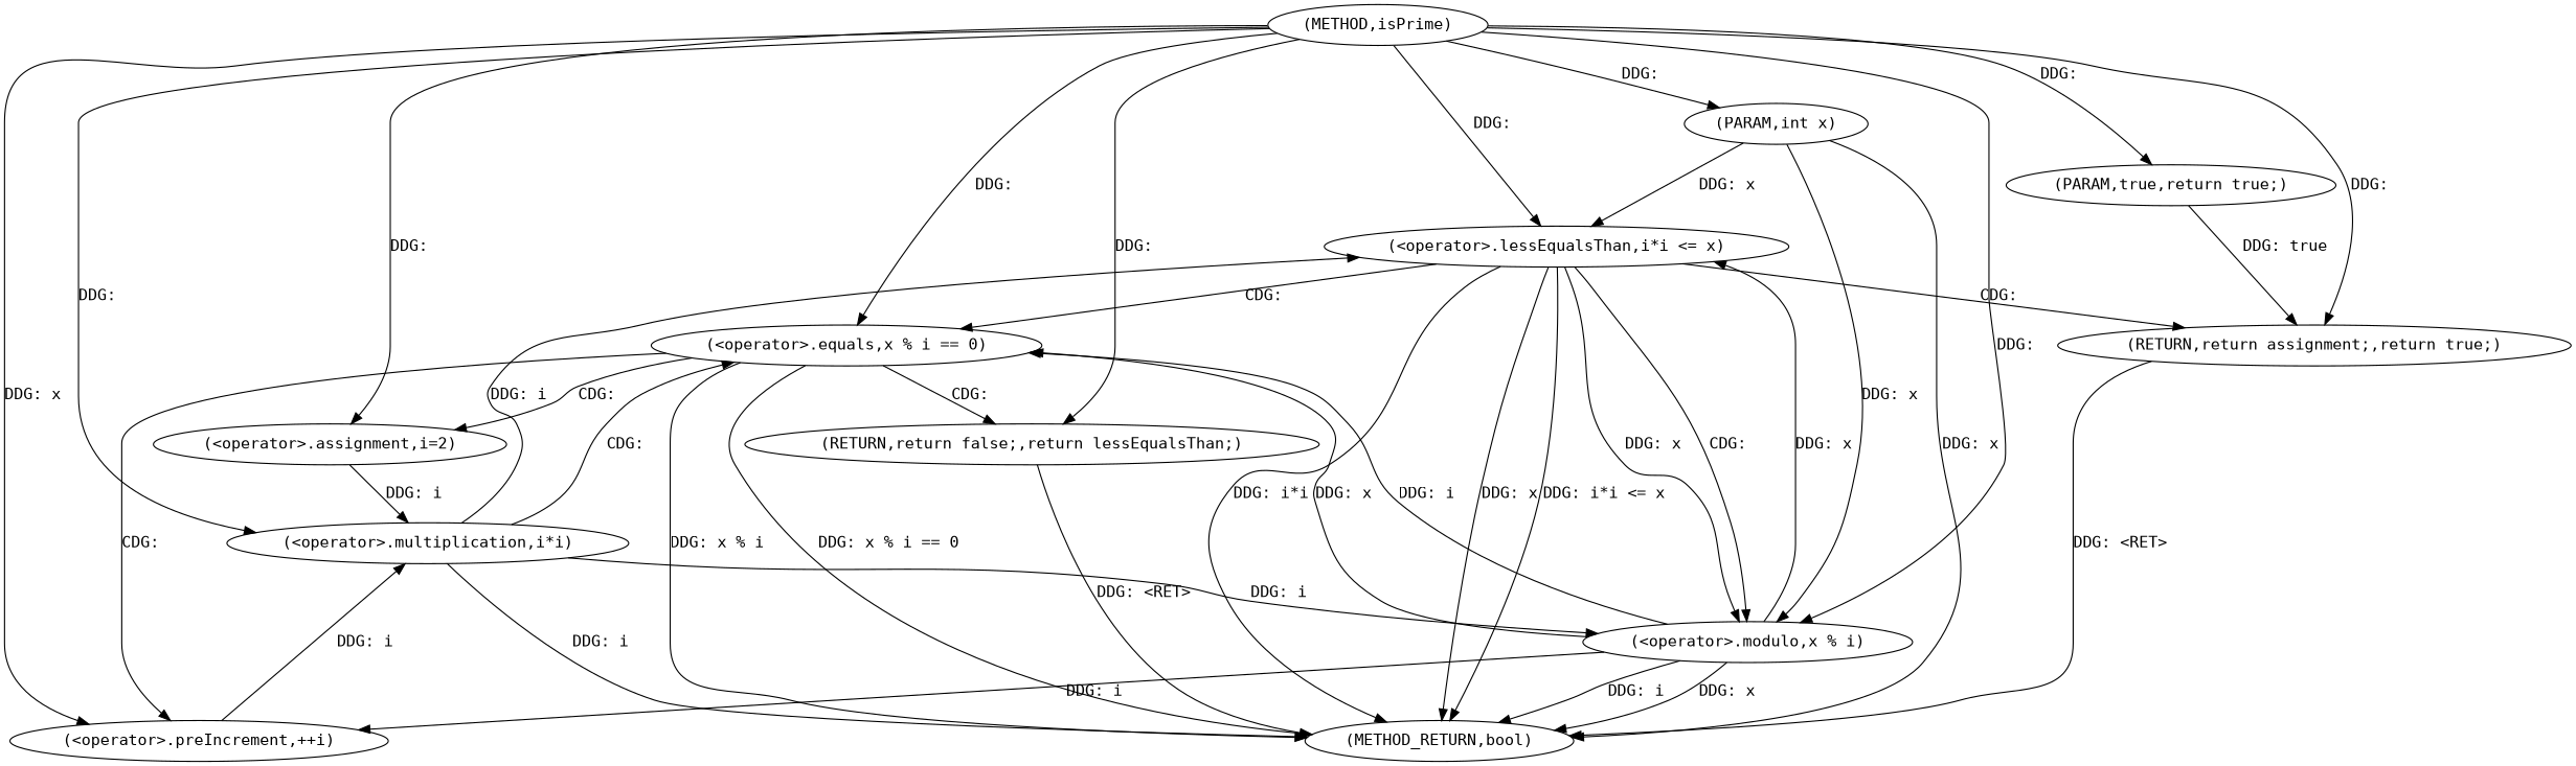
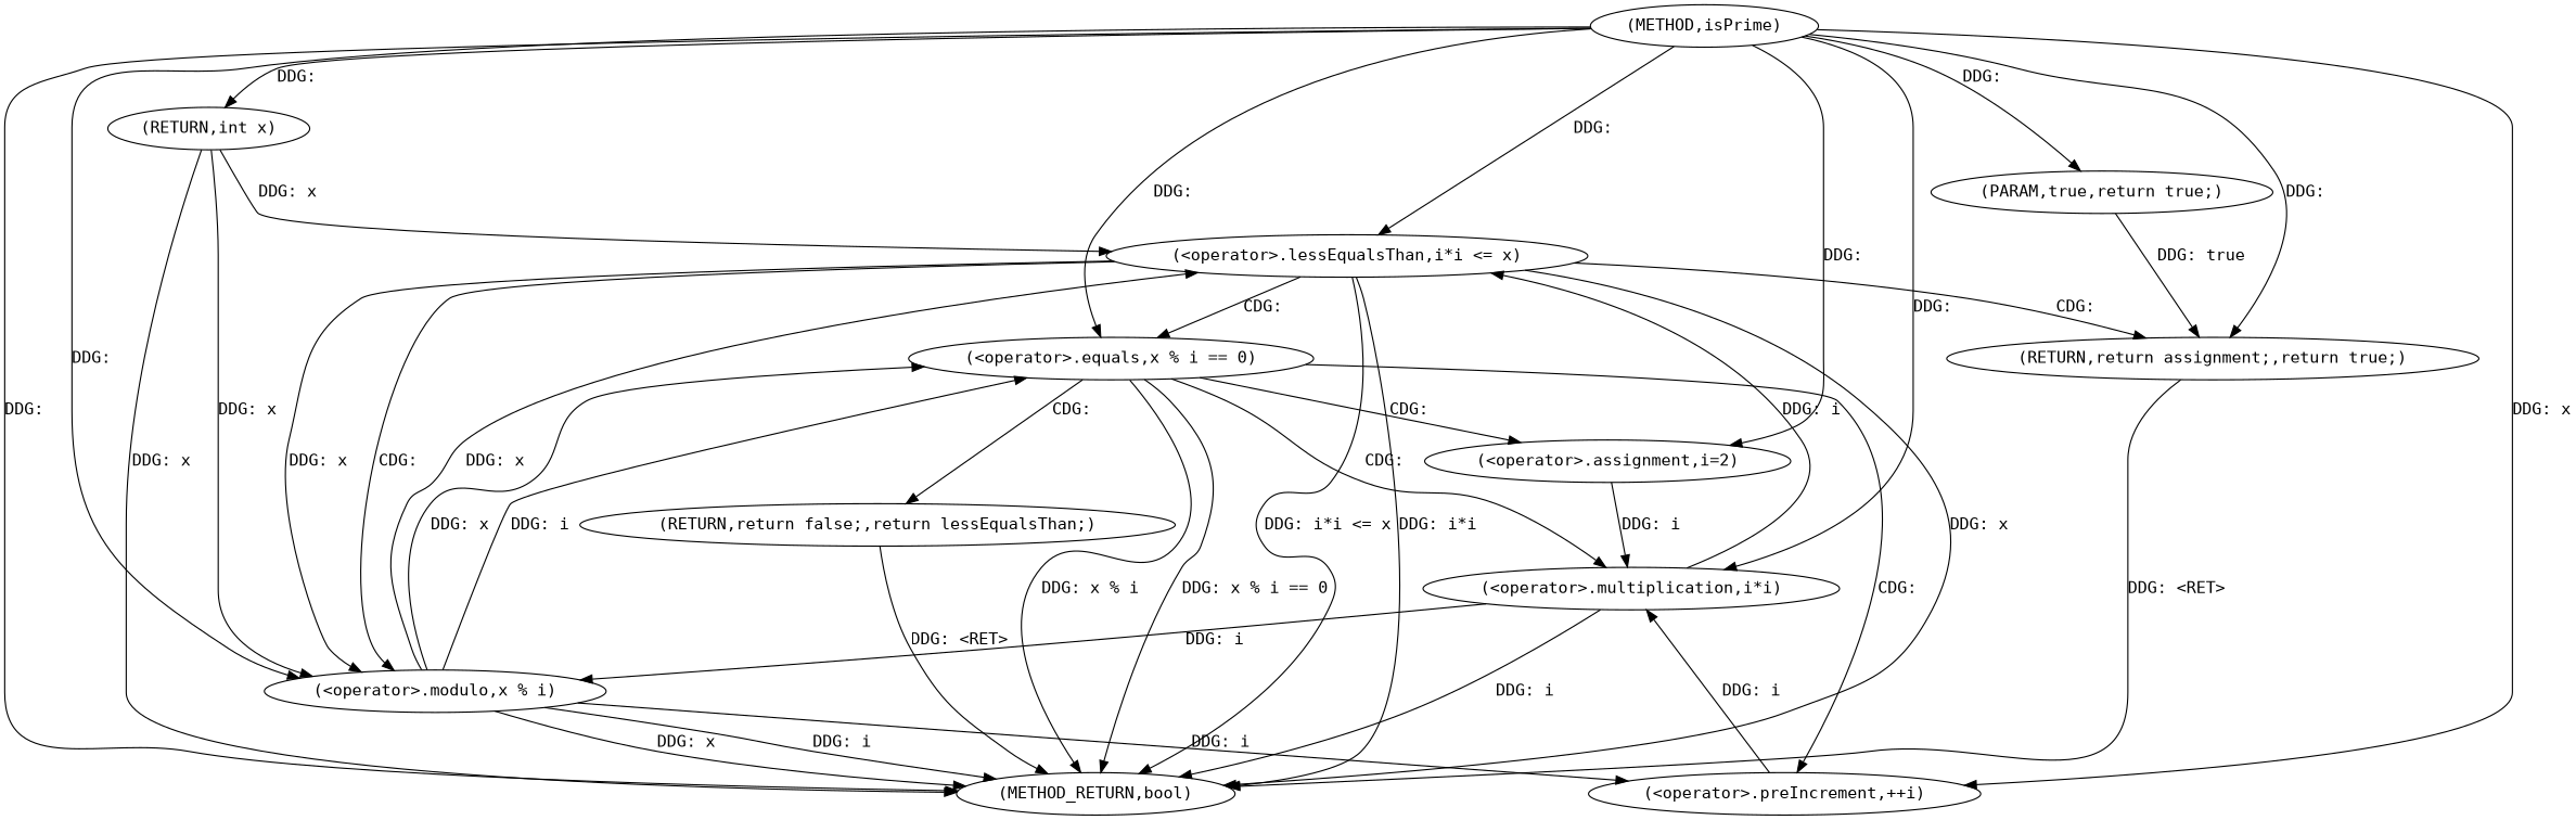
  digraph {
    fontname="DejaVu Sans Mono"
    node [fontname="DejaVu Sans Mono"]
    edge [fontname="DejaVu Sans Mono"]
    n1 [label="(METHOD,isPrime)"]
-   n2 [label="(PARAM,int x)"]
+   n2 [label="(RETURN,int x)"]
    n3 [label="(RETURN,return assignment;,return true;)"]
    n4 [label="(<operator>.assignment,i=2)"]
    n5 [label="(<operator>.lessEqualsThan,i*i <= x)"]
    n6 [label="(<operator>.preIncrement,++i)"]
    n7 [label="(PARAM,true,return true;)"]
    n8 [label="(<operator>.equals,x % i == 0)"]
    n9 [label="(RETURN,return false;,return lessEqualsThan;)"]
    n10 [label="(<operator>.multiplication,i*i)"]
    n11 [label="(<operator>.modulo,x % i)"]
    n12 [label="(METHOD_RETURN,bool)"]
    n1 -> n2 [label="DDG: "]
    n1 -> n3 [label="DDG: "]
    n1 -> n4 [label="DDG: "]
    n1 -> n5 [label="DDG: "]
    n1 -> n6 [label="DDG: x"]
    n1 -> n7 [label="DDG: "]
    n1 -> n8 [label="DDG: "]
-   n1 -> n9 [label="DDG: "]
+   n1 -> n12 [label="DDG: "]
    n1 -> n10 [label="DDG: "]
    n1 -> n11 [label="DDG: "]
    n2 -> n5 [label="DDG: x"]
    n2 -> n11 [label="DDG: x"]
    n2 -> n12 [label="DDG: x"]
    n3 -> n12 [label="DDG: <RET>"]
    n4 -> n10 [label="DDG: i"]
    n5 -> n3 [label="CDG: "]
    n5 -> n8 [label="CDG: "]
    n5 -> n11 [label="DDG: x"]
    n5 -> n11 [label="CDG: "]
    n5 -> n12 [label="DDG: i*i"]
    n5 -> n12 [label="DDG: x"]
    n5 -> n12 [label="DDG: i*i <= x"]
    n6 -> n10 [label="DDG: i"]
    n7 -> n3 [label="DDG: true"]
    n8 -> n4 [label="CDG: "]
    n8 -> n6 [label="CDG: "]
    n8 -> n9 [label="CDG: "]
-   n10 -> n8 [label="CDG: "]
+   n8 -> n10 [label="CDG: "]
    n8 -> n12 [label="DDG: x % i"]
    n8 -> n12 [label="DDG: x % i == 0"]
    n9 -> n12 [label="DDG: <RET>"]
    n10 -> n5 [label="DDG: i"]
    n10 -> n11 [label="DDG: i"]
    n10 -> n12 [label="DDG: i"]
    n11 -> n5 [label="DDG: x"]
    n11 -> n6 [label="DDG: i"]
    n11 -> n8 [label="DDG: x"]
    n11 -> n8 [label="DDG: i"]
    n11 -> n12 [label="DDG: x"]
    n11 -> n12 [label="DDG: i"]
  }
